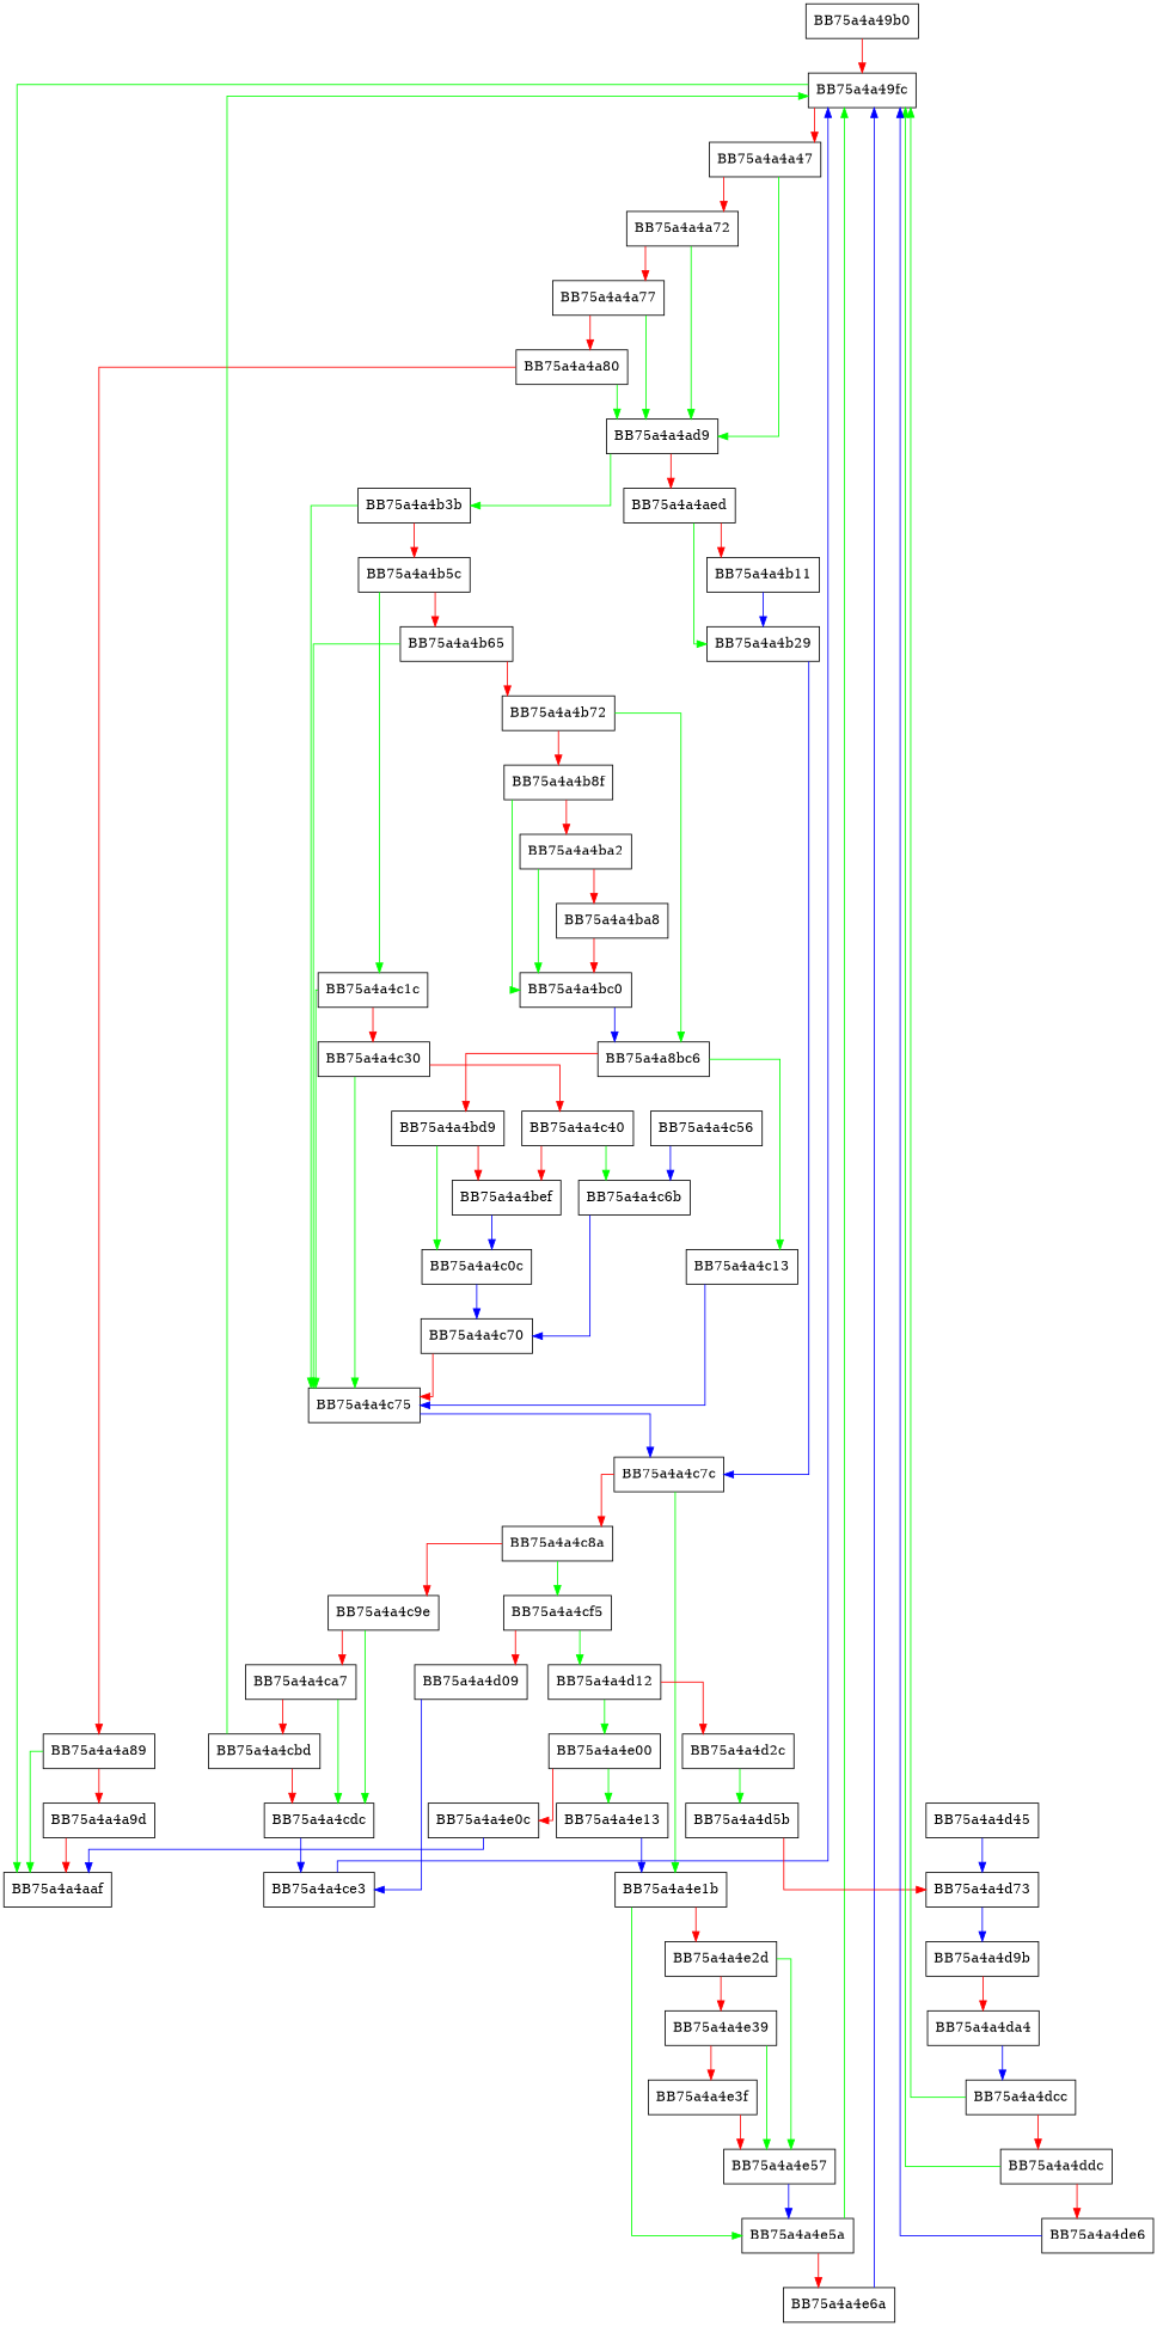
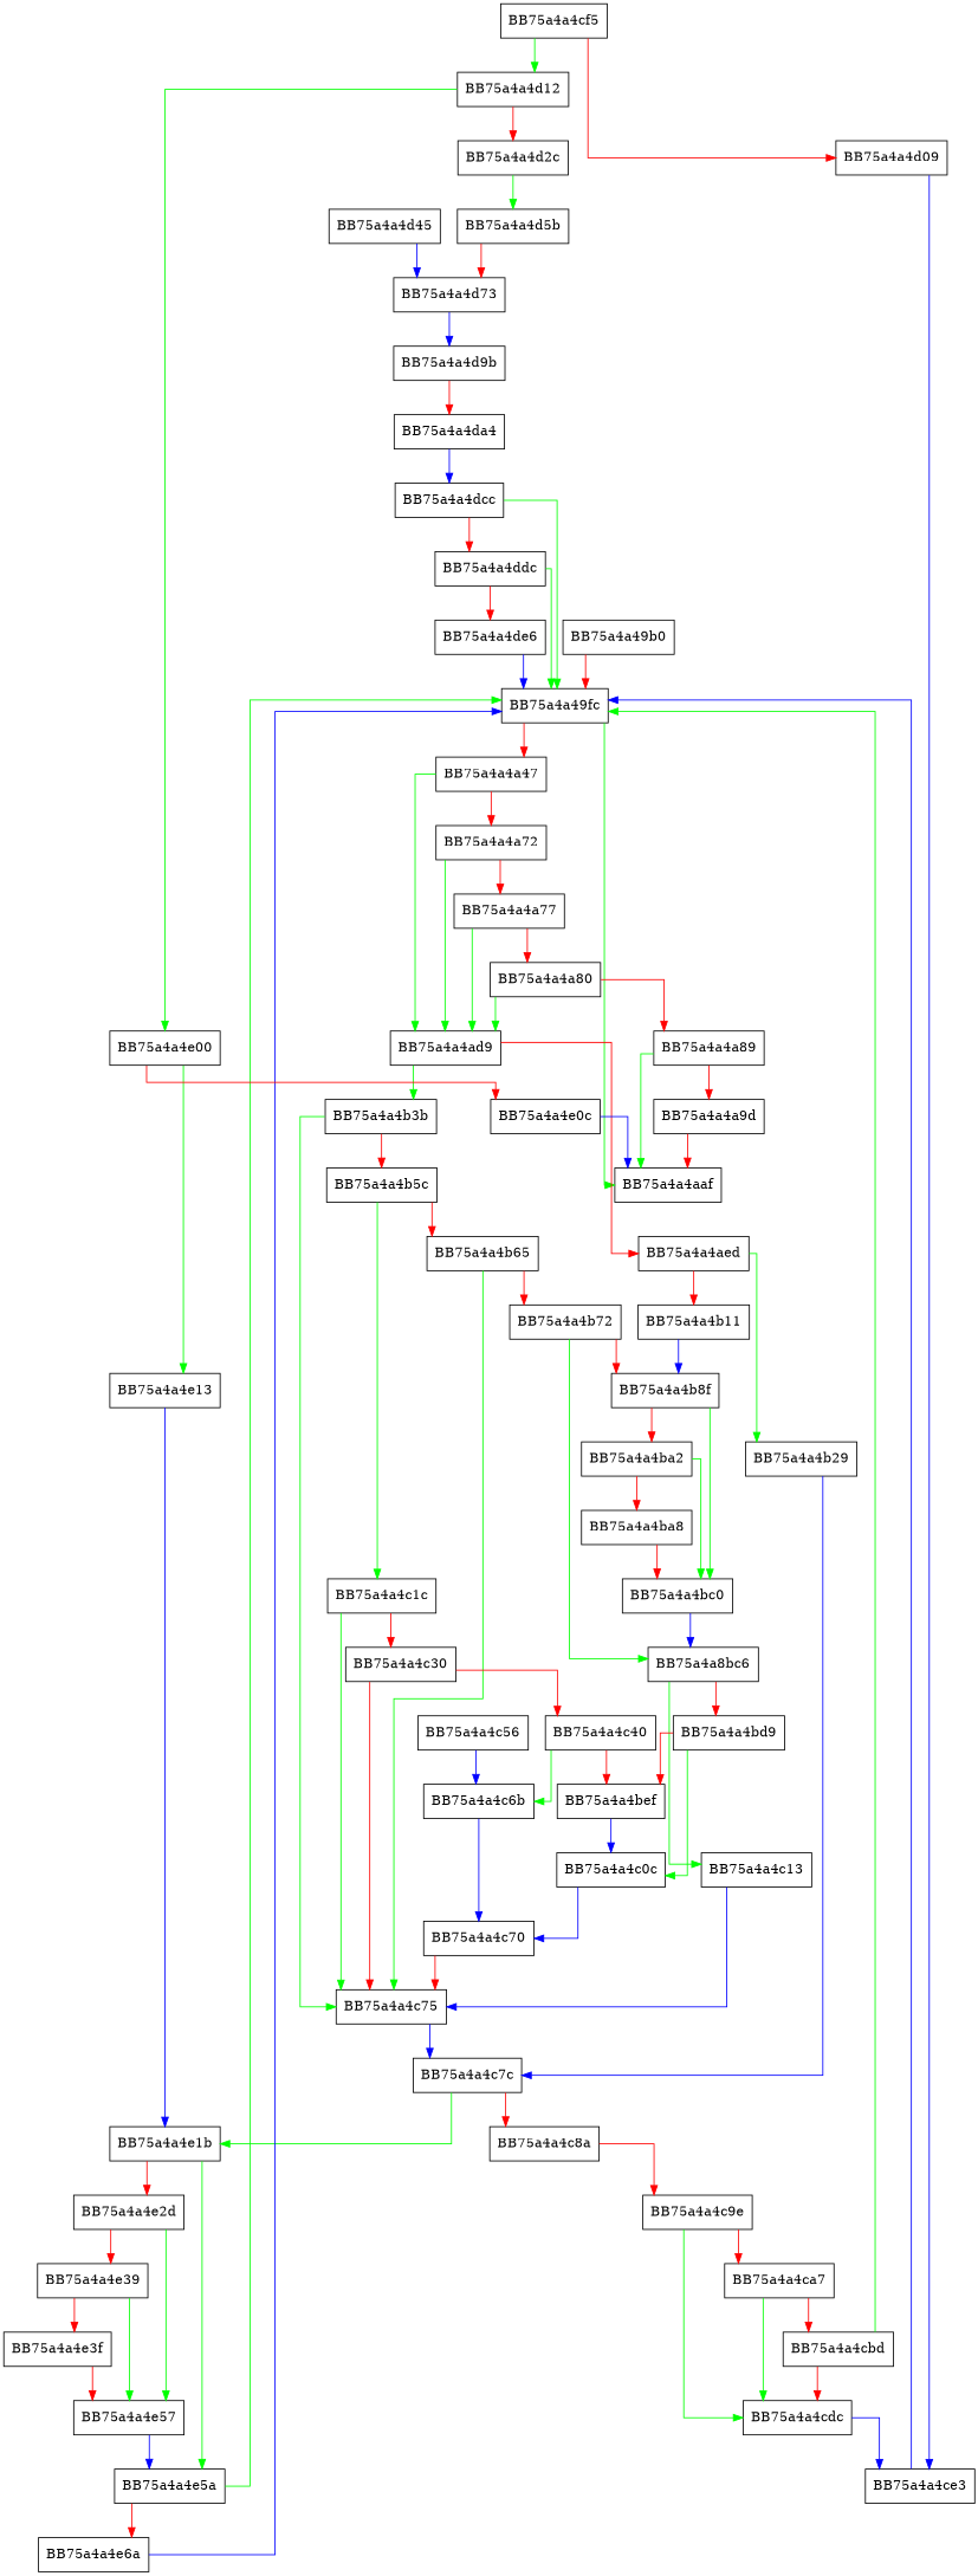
  digraph {
    splines=ortho
    node [shape=box]
    edge [color=red]
    BB75a4a49b0
    BB75a4a49fc
    BB75a4a4aaf
    BB75a4a4a47
    BB75a4a4ad9
    BB75a4a4a72
    BB75a4a4b3b
    BB75a4a4aed
    BB75a4a4a77
    BB75a4a4c75
    BB75a4a4b5c
    BB75a4a4b29
    BB75a4a4b11
    BB75a4a4a80
    BB75a4a4a89
    BB75a4a4a9d
    BB75a4a4c7c
    BB75a4a4c1c
    BB75a4a4b65
    BB75a4a4e1b
    BB75a4a4c8a
    BB75a4a4e5a
    BB75a4a4e2d
    BB75a4a4cf5
    BB75a4a4c9e
    BB75a4a4c30
    BB75a4a4b72
    BB75a4a4c40
    n29 [label=BB75a4a8bc6]
    BB75a4a4b8f
    BB75a4a4c13
    BB75a4a4bd9
    BB75a4a4bc0
    BB75a4a4ba2
    BB75a4a4c0c
    BB75a4a4bef
    BB75a4a4ba8
    BB75a4a4c70
    BB75a4a4c6b
    BB75a4a4c56
    BB75a4a4e6a
    BB75a4a4e57
    BB75a4a4e39
    BB75a4a4d12
    BB75a4a4d09
    BB75a4a4cdc
    BB75a4a4ca7
    BB75a4a4e00
    BB75a4a4d2c
    BB75a4a4ce3
    BB75a4a4cbd
    BB75a4a4e13
    BB75a4a4e0c
    BB75a4a4d5b
    BB75a4a4d73
    BB75a4a4d45
    BB75a4a4d9b
    BB75a4a4da4
    BB75a4a4dcc
    BB75a4a4ddc
    BB75a4a4de6
    BB75a4a4e3f
    BB75a4a49b0 -> BB75a4a49fc
    BB75a4a49fc -> BB75a4a4aaf [color=green]
    BB75a4a49fc -> BB75a4a4a47
    BB75a4a4a47 -> BB75a4a4ad9 [color=green]
    BB75a4a4a47 -> BB75a4a4a72
    BB75a4a4ad9 -> BB75a4a4b3b [color=green]
    BB75a4a4ad9 -> BB75a4a4aed
    BB75a4a4a72 -> BB75a4a4ad9 [color=green]
    BB75a4a4a72 -> BB75a4a4a77
    BB75a4a4b3b -> BB75a4a4c75 [color=green]
    BB75a4a4b3b -> BB75a4a4b5c
    BB75a4a4aed -> BB75a4a4b29 [color=green]
    BB75a4a4aed -> BB75a4a4b11
    BB75a4a4a77 -> BB75a4a4ad9 [color=green]
    BB75a4a4a77 -> BB75a4a4a80
    BB75a4a4c75 -> BB75a4a4c7c [color=blue]
    BB75a4a4b5c -> BB75a4a4c1c [color=green]
    BB75a4a4b5c -> BB75a4a4b65
    BB75a4a4b29 -> BB75a4a4c7c [color=blue]
-   BB75a4a4b11 -> BB75a4a4b29 [color=blue]
+   BB75a4a4b11 -> BB75a4a4b8f [color=blue]
    BB75a4a4a80 -> BB75a4a4ad9 [color=green]
    BB75a4a4a80 -> BB75a4a4a89
    BB75a4a4a89 -> BB75a4a4aaf [color=green]
    BB75a4a4a89 -> BB75a4a4a9d
    BB75a4a4a9d -> BB75a4a4aaf
    BB75a4a4c7c -> BB75a4a4e1b [color=green]
    BB75a4a4c7c -> BB75a4a4c8a
    BB75a4a4c1c -> BB75a4a4c75 [color=green]
    BB75a4a4c1c -> BB75a4a4c30
    BB75a4a4b65 -> BB75a4a4c75 [color=green]
    BB75a4a4b65 -> BB75a4a4b72
    BB75a4a4e1b -> BB75a4a4e5a [color=green]
    BB75a4a4e1b -> BB75a4a4e2d
-   BB75a4a4c8a -> BB75a4a4cf5 [color=green]
    BB75a4a4c8a -> BB75a4a4c9e
    BB75a4a4e5a -> BB75a4a49fc [color=green]
    BB75a4a4e5a -> BB75a4a4e6a
    BB75a4a4e2d -> BB75a4a4e57 [color=green]
    BB75a4a4e2d -> BB75a4a4e39
    BB75a4a4cf5 -> BB75a4a4d12 [color=green]
    BB75a4a4cf5 -> BB75a4a4d09
    BB75a4a4c9e -> BB75a4a4cdc [color=green]
    BB75a4a4c9e -> BB75a4a4ca7
-   BB75a4a4c30 -> BB75a4a4c75 [color=green]
+   BB75a4a4c30 -> BB75a4a4c75
    BB75a4a4c30 -> BB75a4a4c40
    BB75a4a4b72 -> n29 [color=green]
    BB75a4a4b72 -> BB75a4a4b8f
    BB75a4a4c40 -> BB75a4a4bef
    BB75a4a4c40 -> BB75a4a4c6b [color=green]
    n29 -> BB75a4a4c13 [color=green]
    n29 -> BB75a4a4bd9
    BB75a4a4b8f -> BB75a4a4bc0 [color=green]
    BB75a4a4b8f -> BB75a4a4ba2
    BB75a4a4c13 -> BB75a4a4c75 [color=blue]
    BB75a4a4bd9 -> BB75a4a4c0c [color=green]
    BB75a4a4bd9 -> BB75a4a4bef
    BB75a4a4bc0 -> n29 [color=blue]
    BB75a4a4ba2 -> BB75a4a4bc0 [color=green]
    BB75a4a4ba2 -> BB75a4a4ba8
    BB75a4a4c0c -> BB75a4a4c70 [color=blue]
    BB75a4a4bef -> BB75a4a4c0c [color=blue]
    BB75a4a4ba8 -> BB75a4a4bc0
    BB75a4a4c70 -> BB75a4a4c75
    BB75a4a4c6b -> BB75a4a4c70 [color=blue]
    BB75a4a4c56 -> BB75a4a4c6b [color=blue]
    BB75a4a4e6a -> BB75a4a49fc [color=blue]
    BB75a4a4e57 -> BB75a4a4e5a [color=blue]
    BB75a4a4e39 -> BB75a4a4e57 [color=green]
    BB75a4a4e39 -> BB75a4a4e3f
    BB75a4a4d12 -> BB75a4a4e00 [color=green]
    BB75a4a4d12 -> BB75a4a4d2c
    BB75a4a4d09 -> BB75a4a4ce3 [color=blue]
    BB75a4a4cdc -> BB75a4a4ce3 [color=blue]
    BB75a4a4ca7 -> BB75a4a4cdc [color=green]
    BB75a4a4ca7 -> BB75a4a4cbd
    BB75a4a4e00 -> BB75a4a4e13 [color=green]
    BB75a4a4e00 -> BB75a4a4e0c
    BB75a4a4d2c -> BB75a4a4d5b [color=green]
    BB75a4a4ce3 -> BB75a4a49fc [color=blue]
    BB75a4a4cbd -> BB75a4a49fc [color=green]
    BB75a4a4cbd -> BB75a4a4cdc
    BB75a4a4e13 -> BB75a4a4e1b [color=blue]
    BB75a4a4e0c -> BB75a4a4aaf [color=blue]
    BB75a4a4d5b -> BB75a4a4d73
    BB75a4a4d73 -> BB75a4a4d9b [color=blue]
    BB75a4a4d45 -> BB75a4a4d73 [color=blue]
    BB75a4a4d9b -> BB75a4a4da4
    BB75a4a4da4 -> BB75a4a4dcc [color=blue]
    BB75a4a4dcc -> BB75a4a49fc [color=green]
    BB75a4a4dcc -> BB75a4a4ddc
    BB75a4a4ddc -> BB75a4a49fc [color=green]
    BB75a4a4ddc -> BB75a4a4de6
    BB75a4a4de6 -> BB75a4a49fc [color=blue]
    BB75a4a4e3f -> BB75a4a4e57
  }
